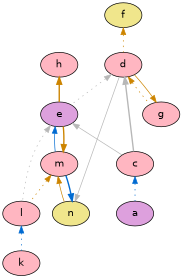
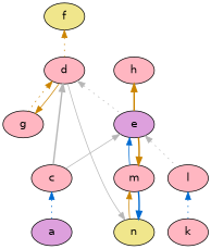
  digraph {
    node [fillcolor=lightpink fontcolor="#000000" fontname=Helvetica fontsize=14 shape=oval style=filled]
    edge [color="#cc8400" dir=back style=dotted]
    a [fillcolor=plum]
    c
    l
    k
    d
    e [fillcolor=plum]
    g
    m
    n [fillcolor=khaki]
    f [fillcolor=khaki]
    h
    c -> a [color="#006ad1"]
    l -> k [color="#006ad1"]
    d -> c [color="#b7b7b7" style=bold]
    d -> e [color="#b7b7b7"]
    d -> g
    e -> c [color="#b7b7b7" style=solid]
    e -> l [color="#b7b7b7"]
    e -> m [color="#006ad1" style=solid]
    g -> d [style=solid]
-   m -> l
    m -> e [style=bold]
    m -> n [style=solid]
    n -> d [color="#b7b7b7" style=solid]
    n -> m [color="#006ad1" style=bold]
    f -> d
    h -> e [style=bold]
  }
